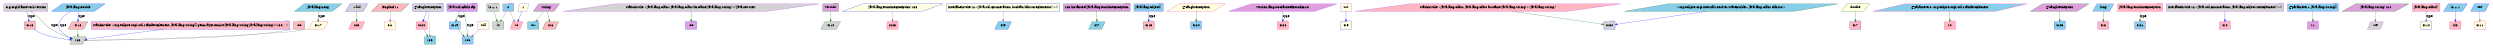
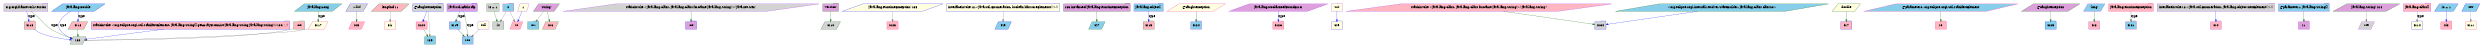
  digraph {
    node [color=darkgreen fillcolor=lightpink shape=folder style=filled]
    edge [color=darkgreen]
    n1 [label="$r13"]
    n2 [fillcolor=lightgrey label=r32 shape=parallelogram]
    n3 [color=blue fillcolor=lightgrey label="r1[i4]" shape=parallelogram]
    n4 [color=deeppink label="$r5" shape=parallelogram]
    n5 [label="lengthof r1" shape=parallelogram]
    n6 [color=deeppink fillcolor=lightyellow label="$i1"]
    n7 [color=deeppink label="$r20"]
    n8 [fillcolor=skyblue label=r35]
    n9 [color=purple fillcolor=skyblue label="$r19"]
    n10 [color=purple fillcolor=skyblue label=r28]
    n11 [color=purple fillcolor=lightgrey label="org.osgi.framework.Version"]
    n12 [fillcolor=lightgrey label="i4 + 1"]
    n13 [fillcolor=lightgrey label=i4]
    n14 [fillcolor=plum label="'string'" shape=parallelogram]
    n15 [fillcolor=skyblue label=r31]
    n16 [label="$r6" shape=parallelogram]
    n17 [label="$r18" shape=parallelogram]
    n18 [color=purple fillcolor=lightgrey label="staticinvoke <java.lang.Class: java.lang.Class forName(java.lang.String)>('java.net.URI')" shape=parallelogram]
    n19 [color=blue fillcolor=plum label=r33]
    n20 [fillcolor=plum label="'version'"]
    n21 [fillcolor=lightgrey label="$r10" shape=parallelogram]
    n22 [color=blue fillcolor=lightyellow label="(java.lang.RuntimeException) r35" shape=parallelogram]
    n23 [color=deeppink label="$r23"]
    n24 [color=blue fillcolor=lightgrey label="@caughtexception"]
    n25 [color=blue fillcolor=plum label="java.util.HashMap"]
    n26 [color=blue fillcolor=lightyellow label="interfaceinvoke r2.<java.util.Enumeration: boolean hasMoreElements()>()"]
    n27 [color=blue fillcolor=skyblue label="$z9" shape=parallelogram]
    n28 [fillcolor=plum label="r35 instanceof java.lang.RuntimeException"]
    n29 [fillcolor=skyblue label="$z7" shape=parallelogram]
    n30 [color=purple fillcolor=lightyellow label=1 shape=parallelogram]
    n31 [color=deeppink label=z8 shape=parallelogram]
    n32 [color=purple fillcolor=skyblue label="java.lang.Object[]"]
    n33 [label="$r15"]
    n34 [color=deeppink fillcolor=lightyellow label="@caughtexception" shape=parallelogram]
    n35 [color=purple fillcolor=skyblue label="$r24"]
    n36 [color=blue label="staticinvoke <org.eclipse.osgi.util.ManifestElement: java.lang.String[] getArrayFromList(java.lang.String,java.lang.String)>(r30, ',')"]
    n37 [color=deeppink fillcolor=skyblue label=0]
-   n38 [color=purple fillcolor=plum label="version.lang.NoClassDefFoundError" shape=parallelogram]
+   n38 [color=purple fillcolor=plum label="java.lang.NoClassDefFoundError" shape=parallelogram]
    n39 [color=deeppink label="$r26"]
    n40 [color=purple fillcolor=lightyellow label="'uri'"]
    n41 [color=blue fillcolor=lightyellow label="$r9"]
    n42 [color=purple label="staticinvoke <java.lang.Class: java.lang.Class forName(java.lang.String)>('java.lang.String')" shape=parallelogram]
    n43 [color=blue fillcolor=lightgrey label="$r34"]
    n44 [fillcolor=lightyellow label="'double'" shape=parallelogram]
    n45 [color=blue label="$r7"]
    n46 [color=blue fillcolor=skyblue label="java.lang.Double" shape=parallelogram]
    n47 [label=r30]
    n48 [color=deeppink fillcolor=skyblue label="@parameter0: org.eclipse.osgi.util.ManifestElement" shape=parallelogram]
    n49 [color=deeppink label=r0]
    n50 [fillcolor=skyblue label="<org.eclipse.osgi.internal.resolver.StateBuilder: java.lang.Class class$0>" shape=parallelogram]
    n51 [fillcolor=skyblue label="java.lang.Long" shape=parallelogram]
    n52 [color=deeppink fillcolor=lightyellow label="$r17" shape=parallelogram]
    n53 [color=purple fillcolor=lightyellow label=null]
    n54 [fillcolor=plum label="@caughtexception" shape=parallelogram]
    n55 [color=blue fillcolor=skyblue label="$r25"]
    n56 [color=purple fillcolor=skyblue label="'long'" shape=parallelogram]
    n57 [color=purple label="$r8"]
    n58 [color=deeppink label="java.lang.RuntimeException"]
    n59 [color=deeppink fillcolor=skyblue label="$r21"]
    n60 [color=purple fillcolor=lightgrey label="interfaceinvoke r2.<java.util.Enumeration: java.lang.Object nextElement()>()"]
    n61 [color=purple label="$r4"]
    n62 [color=purple fillcolor=skyblue label="@parameter1: java.lang.String[]"]
    n63 [color=purple fillcolor=plum label=r1]
    n64 [fillcolor=plum label="(java.lang.String) $r4" shape=parallelogram]
    n65 [color=purple fillcolor=lightgrey label=r29 shape=parallelogram]
    n66 [color=purple label="java.lang.Class[]"]
    n67 [color=blue fillcolor=lightyellow label="$r14"]
    n68 [color=blue fillcolor=skyblue label="i0 + 1" shape=parallelogram]
    n69 [color=deeppink label="$i3"]
    n70 [color=blue fillcolor=skyblue label="'set'" shape=parallelogram]
    n71 [color=deeppink fillcolor=lightyellow label="$r11"]
    n1 -> n2 [color=blue]
    n3 -> n4
    n5 -> n6 [color=gray40]
    n7 -> n8
    n9 -> n10
    n11 -> n1 [color=blue label=type]
    n11 -> n2 [label=type]
    n12 -> n13
    n14 -> n15 [color=gray40]
    n14 -> n16
    n17 -> n2
    n18 -> n19
    n20 -> n21
    n22 -> n23 [color=gray40]
    n24 -> n7 [color=blue]
    n24 -> n8 [color=gray40]
    n25 -> n9 [label=type]
    n25 -> n10 [label=type]
    n26 -> n27 [color=gray40]
    n28 -> n29
    n30 -> n31 [color=blue]
    n32 -> n33 [color=blue label=type]
    n34 -> n35
    n36 -> n2 [color=blue]
    n37 -> n13 [color=gray40]
    n37 -> n31 [color=gray40]
    n38 -> n39 [color=blue label=type]
    n40 -> n41 [color=blue]
    n42 -> n43
    n44 -> n45
    n46 -> n2 [color=blue label=type]
    n46 -> n17 [color=blue label=type]
    n47 -> n2 [color=gray40]
    n48 -> n49
    n50 -> n43 [color=blue]
    n51 -> n52 [label=type]
    n52 -> n2 [color=gray40]
    n53 -> n10 [color=gray40]
    n54 -> n55
    n56 -> n57
    n58 -> n59 [label=type]
    n60 -> n61 [color=blue]
    n62 -> n63
    n64 -> n65 [color=gray40]
    n66 -> n67 [color=gray40 label=type]
    n68 -> n69 [color=blue]
    n70 -> n71 [color=gray40]
  }
